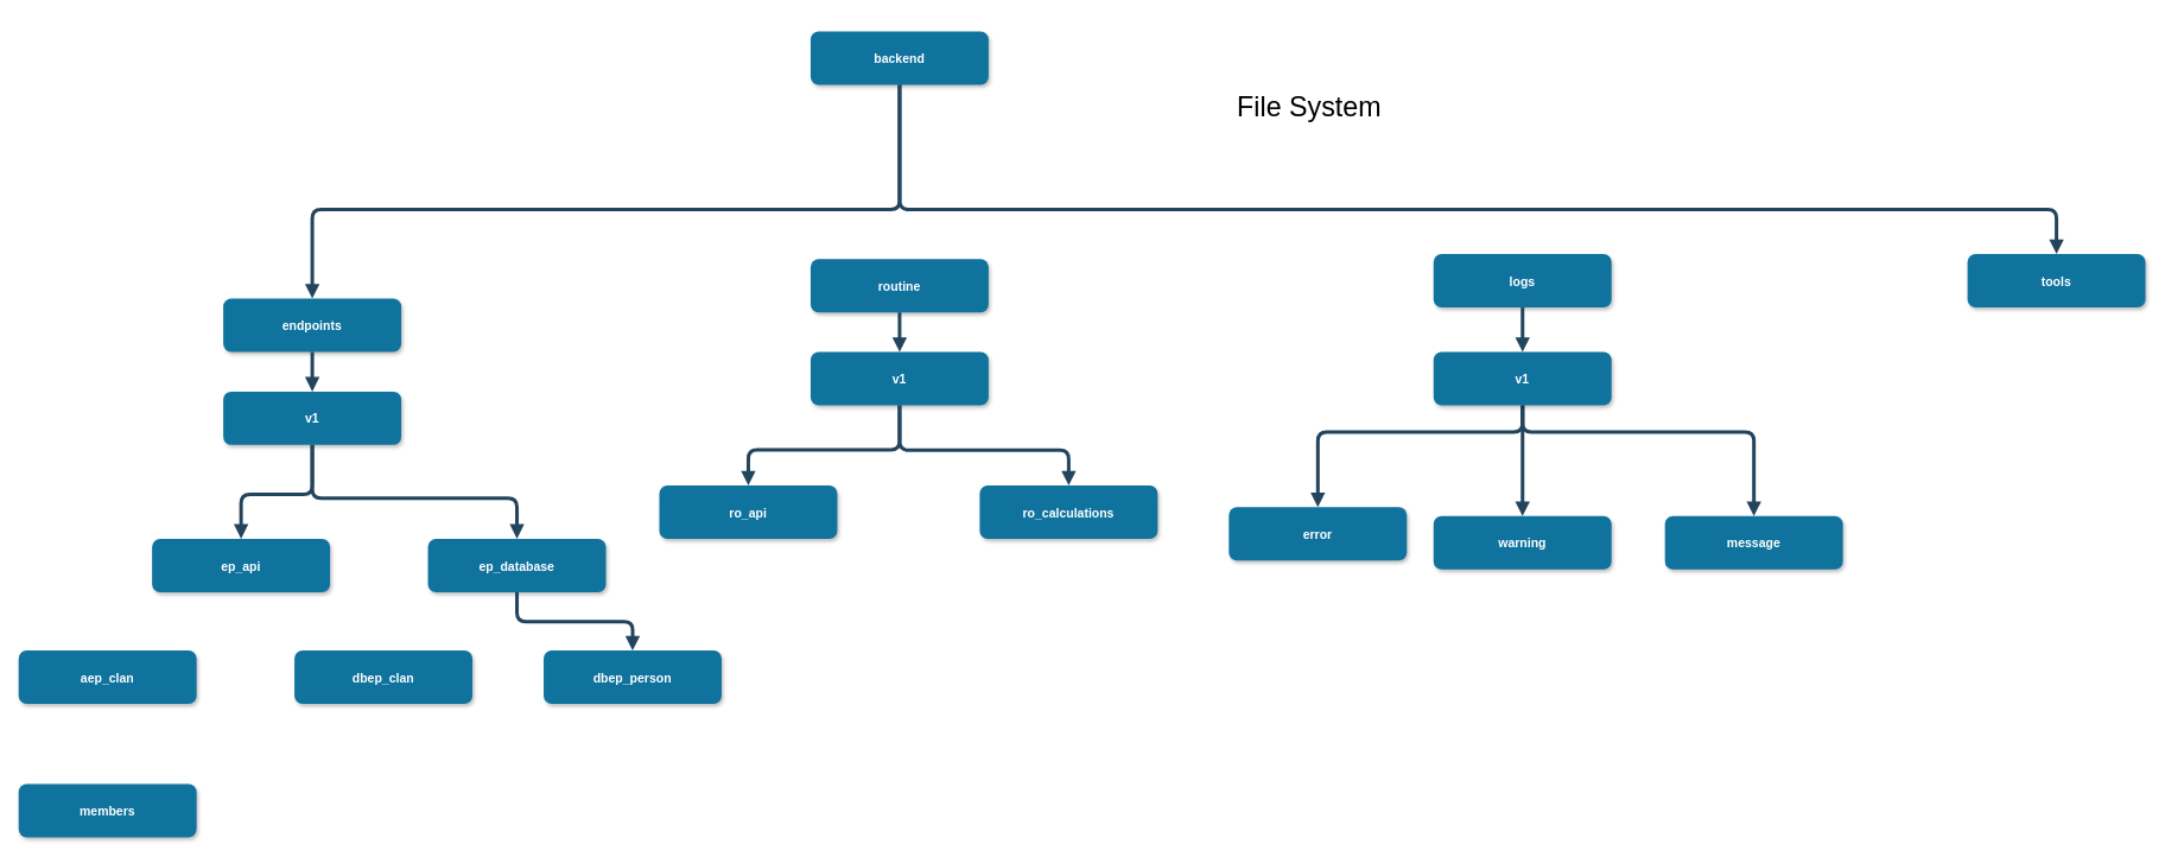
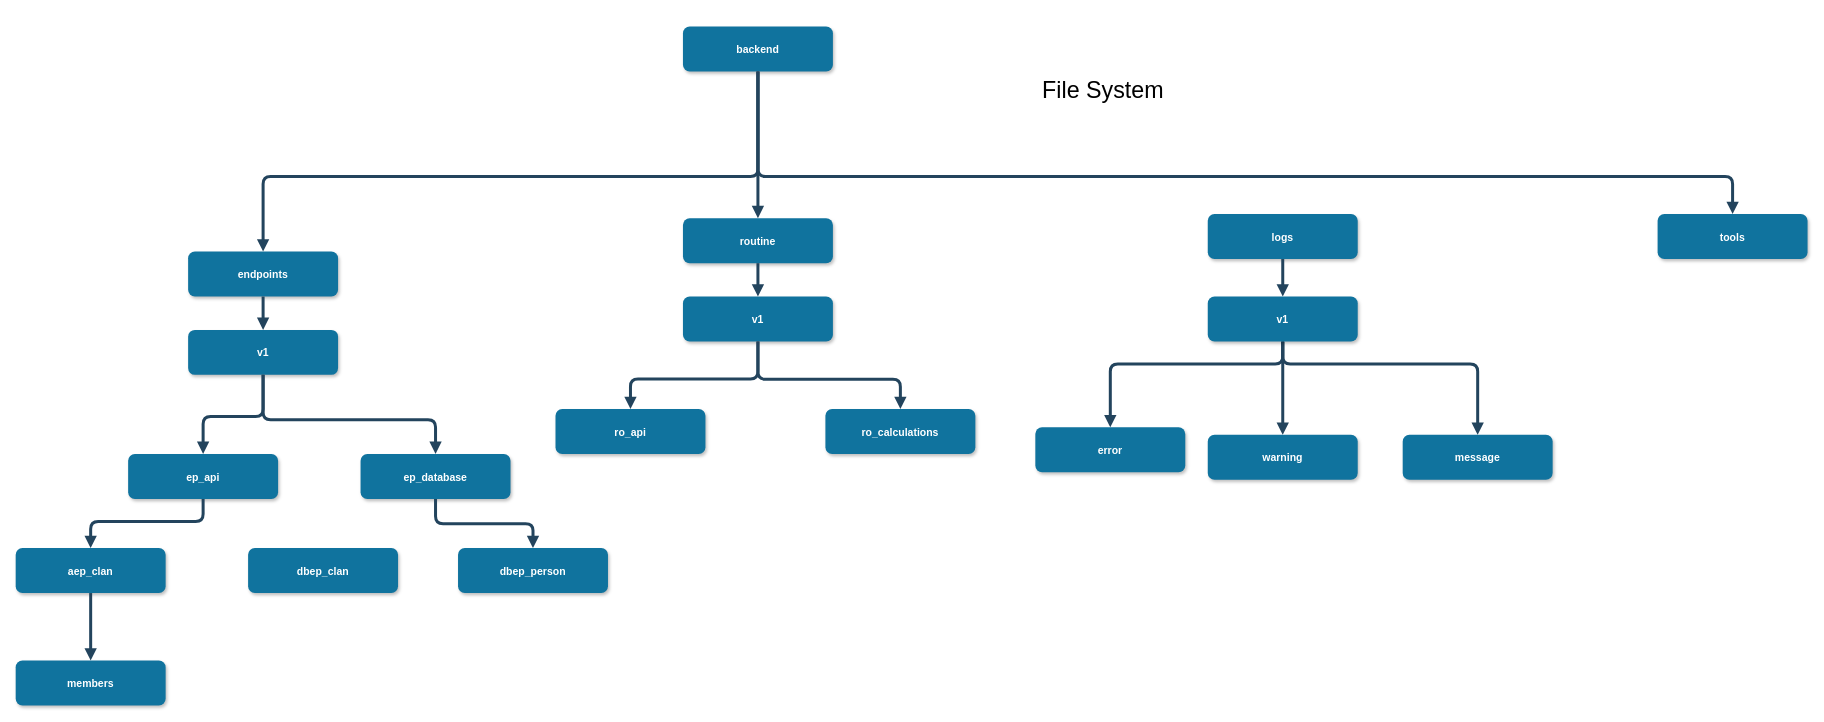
  <mxCell id="0" />
  <mxCell id="1" parent="0" />
  <mxCell id="2" value="backend" style="rounded=1;fillColor=#10739E;strokeColor=none;shadow=1;gradientColor=none;fontStyle=1;fontColor=#FFFFFF;fontSize=14;" parent="1" vertex="1"><mxGeometry x="910" y="35" width="200" height="60" as="geometry" /></mxCell>
  <mxCell id="3" value="endpoints" style="rounded=1;fillColor=#10739E;strokeColor=none;shadow=1;gradientColor=none;fontStyle=1;fontColor=#FFFFFF;fontSize=14;" parent="1" vertex="1"><mxGeometry x="250" y="335" width="200" height="60" as="geometry" /></mxCell>
  <mxCell id="4" value="" style="edgeStyle=elbowEdgeStyle;elbow=vertical;strokeWidth=4;endArrow=block;endFill=1;fontStyle=1;strokeColor=#23445D;exitX=0.5;exitY=1;exitDx=0;exitDy=0;" parent="1" source="2" target="3" edge="1"><mxGeometry x="22" y="165.5" width="100" height="100" as="geometry"><mxPoint x="642" y="210.5" as="sourcePoint" /><mxPoint x="-8" y="-29.5" as="targetPoint" /><Array as="points"><mxPoint x="680" y="235" /><mxPoint x="540" y="235" /><mxPoint x="840" y="235" /></Array></mxGeometry></mxCell>
+ <mxCell id="5" value="" style="edgeStyle=elbowEdgeStyle;elbow=vertical;strokeWidth=4;endArrow=block;endFill=1;fontStyle=1;strokeColor=#23445D;exitX=0.5;exitY=1;exitDx=0;exitDy=0;entryX=0.5;entryY=0;entryDx=0;entryDy=0;" parent="1" source="2" target="13" edge="1"><mxGeometry x="20" y="166" width="100" height="100" as="geometry"><mxPoint x="640" y="210.5" as="sourcePoint" /><mxPoint x="1590" y="265" as="targetPoint" /><Array as="points"><mxPoint x="950" y="235" /><mxPoint x="850" y="234" /></Array></mxGeometry></mxCell>
  <mxCell id="6" value="v1" style="rounded=1;fillColor=#10739E;strokeColor=none;shadow=1;gradientColor=none;fontStyle=1;fontColor=#FFFFFF;fontSize=14;" parent="1" vertex="1"><mxGeometry x="250" y="439.5" width="200" height="60" as="geometry" /></mxCell>
  <mxCell id="7" value="ep_api" style="rounded=1;fillColor=#10739E;strokeColor=none;shadow=1;gradientColor=none;fontStyle=1;fontColor=#FFFFFF;fontSize=14;" parent="1" vertex="1"><mxGeometry x="170" y="605" width="200" height="60" as="geometry" /></mxCell>
  <mxCell id="8" value="ep_database" style="rounded=1;fillColor=#10739E;strokeColor=none;shadow=1;gradientColor=none;fontStyle=1;fontColor=#FFFFFF;fontSize=14;" parent="1" vertex="1"><mxGeometry x="480" y="605" width="200" height="60" as="geometry" /></mxCell>
  <mxCell id="9" value="" style="edgeStyle=elbowEdgeStyle;elbow=vertical;strokeWidth=4;endArrow=block;endFill=1;fontStyle=1;strokeColor=#23445D;exitX=0.5;exitY=1;exitDx=0;exitDy=0;entryX=0.5;entryY=0;entryDx=0;entryDy=0;" parent="1" source="6" target="8" edge="1"><mxGeometry x="-372" y="804.5" width="100" height="100" as="geometry"><mxPoint x="250" y="709.5" as="sourcePoint" /><mxPoint x="1198" y="903.5" as="targetPoint" /><Array as="points"><mxPoint x="590" y="559.5" /></Array></mxGeometry></mxCell>
  <mxCell id="10" value="" style="edgeStyle=elbowEdgeStyle;elbow=vertical;strokeWidth=4;endArrow=block;endFill=1;fontStyle=1;strokeColor=#23445D;exitX=0.5;exitY=1;exitDx=0;exitDy=0;entryX=0.5;entryY=0;entryDx=0;entryDy=0;" parent="1" source="6" target="7" edge="1"><mxGeometry x="-362" y="814.5" width="100" height="100" as="geometry"><mxPoint x="580" y="519.5" as="sourcePoint" /><mxPoint x="790" y="609.5" as="targetPoint" /><Array as="points"><mxPoint x="260" y="555" /><mxPoint x="340" y="555" /><mxPoint x="530" y="559.5" /><mxPoint x="600" y="569.5" /></Array></mxGeometry></mxCell>
  <mxCell id="11" value="aep_clan" style="rounded=1;fillColor=#10739E;strokeColor=none;shadow=1;gradientColor=none;fontStyle=1;fontColor=#FFFFFF;fontSize=14;" parent="1" vertex="1"><mxGeometry x="20" y="730.5" width="200" height="60" as="geometry" /></mxCell>
+ <mxCell id="12" value="" style="edgeStyle=elbowEdgeStyle;elbow=vertical;strokeWidth=4;endArrow=block;endFill=1;fontStyle=1;strokeColor=#23445D;exitX=0.5;exitY=1;exitDx=0;exitDy=0;entryX=0.5;entryY=0;entryDx=0;entryDy=0;" parent="1" source="7" target="11" edge="1"><mxGeometry x="-412" y="994.5" width="100" height="100" as="geometry"><mxPoint x="520" y="689.5" as="sourcePoint" /><mxPoint x="310" y="779.5" as="targetPoint" /><Array as="points"><mxPoint x="160" y="695" /><mxPoint x="550" y="749.5" /></Array></mxGeometry></mxCell>
  <mxCell id="13" value="routine" style="rounded=1;fillColor=#10739E;strokeColor=none;shadow=1;gradientColor=none;fontStyle=1;fontColor=#FFFFFF;fontSize=14;" parent="1" vertex="1"><mxGeometry x="910" y="290.5" width="200" height="60" as="geometry" /></mxCell>
  <mxCell id="14" value="" style="edgeStyle=elbowEdgeStyle;elbow=vertical;strokeWidth=4;endArrow=block;endFill=1;fontStyle=1;strokeColor=#23445D;exitX=0.5;exitY=1;exitDx=0;exitDy=0;entryX=0.5;entryY=0;entryDx=0;entryDy=0;" parent="1" source="3" target="6" edge="1"><mxGeometry x="-582" y="804.5" width="100" height="100" as="geometry"><mxPoint x="360" y="509.5" as="sourcePoint" /><mxPoint x="570" y="599.5" as="targetPoint" /><Array as="points" /></mxGeometry></mxCell>
  <mxCell id="15" value="v1" style="rounded=1;fillColor=#10739E;strokeColor=none;shadow=1;gradientColor=none;fontStyle=1;fontColor=#FFFFFF;fontSize=14;" parent="1" vertex="1"><mxGeometry x="910" y="395" width="200" height="60" as="geometry" /></mxCell>
  <mxCell id="16" value="" style="edgeStyle=elbowEdgeStyle;elbow=vertical;strokeWidth=4;endArrow=block;endFill=1;fontStyle=1;strokeColor=#23445D;exitX=0.5;exitY=1;exitDx=0;exitDy=0;entryX=0.5;entryY=0;entryDx=0;entryDy=0;" parent="1" source="13" target="15" edge="1"><mxGeometry x="-622" y="770" width="100" height="100" as="geometry"><mxPoint x="310" y="361" as="sourcePoint" /><mxPoint x="310" y="405" as="targetPoint" /><Array as="points" /></mxGeometry></mxCell>
  <mxCell id="17" value="ro_api" style="rounded=1;fillColor=#10739E;strokeColor=none;shadow=1;gradientColor=none;fontStyle=1;fontColor=#FFFFFF;fontSize=14;" parent="1" vertex="1"><mxGeometry x="740" y="545" width="200" height="60" as="geometry" /></mxCell>
  <mxCell id="18" value="ro_calculations" style="rounded=1;fillColor=#10739E;strokeColor=none;shadow=1;gradientColor=none;fontStyle=1;fontColor=#FFFFFF;fontSize=14;" parent="1" vertex="1"><mxGeometry x="1100" y="545" width="200" height="60" as="geometry" /></mxCell>
  <mxCell id="19" value="" style="edgeStyle=elbowEdgeStyle;elbow=vertical;strokeWidth=4;endArrow=block;endFill=1;fontStyle=1;strokeColor=#23445D;exitX=0.5;exitY=1;exitDx=0;exitDy=0;entryX=0.5;entryY=0;entryDx=0;entryDy=0;" parent="1" source="15" target="18" edge="1"><mxGeometry x="-632" y="760" width="100" height="100" as="geometry"><mxPoint x="310" y="465" as="sourcePoint" /><mxPoint x="520" y="555" as="targetPoint" /><Array as="points"><mxPoint x="1120" y="505.5" /><mxPoint x="1150" y="505" /><mxPoint x="1150" y="475" /></Array></mxGeometry></mxCell>
  <mxCell id="20" value="" style="edgeStyle=elbowEdgeStyle;elbow=vertical;strokeWidth=4;endArrow=block;endFill=1;fontStyle=1;strokeColor=#23445D;exitX=0.5;exitY=1;exitDx=0;exitDy=0;entryX=0.5;entryY=0;entryDx=0;entryDy=0;" parent="1" source="15" target="17" edge="1"><mxGeometry x="-622" y="770" width="100" height="100" as="geometry"><mxPoint x="1020" y="465" as="sourcePoint" /><mxPoint x="1210" y="555" as="targetPoint" /><Array as="points"><mxPoint x="980" y="505" /><mxPoint x="1160" y="485" /></Array></mxGeometry></mxCell>
  <mxCell id="21" value="" style="shape=image;verticalLabelPosition=bottom;labelBackgroundColor=default;verticalAlign=top;aspect=fixed;imageAspect=0;image=https://user-images.githubusercontent.com/727262/40395108-6bcc327a-5e1e-11e8-9f76-3917983b8563.png;" parent="1" vertex="1"><mxGeometry x="1155.08" y="20.5" width="214.92" height="190" as="geometry" /></mxCell>
  <mxCell id="22" value="&lt;font style=&quot;font-size: 31px;&quot;&gt;File System&lt;/font&gt;" style="text;html=1;align=center;verticalAlign=middle;resizable=0;points=[];autosize=1;strokeColor=none;fillColor=none;" parent="1" vertex="1"><mxGeometry x="1375" y="95" width="190" height="50" as="geometry" /></mxCell>
  <mxCell id="23" value="logs" style="rounded=1;fillColor=#10739E;strokeColor=none;shadow=1;gradientColor=none;fontStyle=1;fontColor=#FFFFFF;fontSize=14;" parent="1" vertex="1"><mxGeometry x="1610" y="285" width="200" height="60" as="geometry" /></mxCell>
  <mxCell id="24" value="error" style="rounded=1;fillColor=#10739E;strokeColor=none;shadow=1;gradientColor=none;fontStyle=1;fontColor=#FFFFFF;fontSize=14;" parent="1" vertex="1"><mxGeometry x="1380" y="569.5" width="200" height="60" as="geometry" /></mxCell>
  <mxCell id="25" value="warning" style="rounded=1;fillColor=#10739E;strokeColor=none;shadow=1;gradientColor=none;fontStyle=1;fontColor=#FFFFFF;fontSize=14;" parent="1" vertex="1"><mxGeometry x="1610" y="579.5" width="200" height="60" as="geometry" /></mxCell>
  <mxCell id="26" value="message" style="rounded=1;fillColor=#10739E;strokeColor=none;shadow=1;gradientColor=none;fontStyle=1;fontColor=#FFFFFF;fontSize=14;" parent="1" vertex="1"><mxGeometry x="1870" y="579.5" width="200" height="60" as="geometry" /></mxCell>
  <mxCell id="27" value="" style="edgeStyle=elbowEdgeStyle;elbow=vertical;strokeWidth=4;endArrow=block;endFill=1;fontStyle=1;strokeColor=#23445D;exitX=0.5;exitY=1;exitDx=0;exitDy=0;entryX=0.5;entryY=0;entryDx=0;entryDy=0;" parent="1" source="33" target="26" edge="1"><mxGeometry x="228" y="619.5" width="100" height="100" as="geometry"><mxPoint x="1870" y="315" as="sourcePoint" /><mxPoint x="2060" y="405" as="targetPoint" /><Array as="points"><mxPoint x="1820" y="485" /><mxPoint x="2010" y="364.5" /><mxPoint x="2010" y="334.5" /></Array></mxGeometry></mxCell>
  <mxCell id="28" value="" style="edgeStyle=elbowEdgeStyle;elbow=vertical;strokeWidth=4;endArrow=block;endFill=1;fontStyle=1;strokeColor=#23445D;exitX=0.5;exitY=1;exitDx=0;exitDy=0;entryX=0.5;entryY=0;entryDx=0;entryDy=0;" parent="1" source="33" target="25" edge="1"><mxGeometry x="238" y="629.5" width="100" height="100" as="geometry"><mxPoint x="1720" y="395" as="sourcePoint" /><mxPoint x="1980" y="590" as="targetPoint" /><Array as="points"><mxPoint x="1730" y="485" /><mxPoint x="2020" y="374.5" /><mxPoint x="2020" y="344.5" /></Array></mxGeometry></mxCell>
  <mxCell id="29" value="" style="edgeStyle=elbowEdgeStyle;elbow=vertical;strokeWidth=4;endArrow=block;endFill=1;fontStyle=1;strokeColor=#23445D;exitX=0.5;exitY=1;exitDx=0;exitDy=0;entryX=0.5;entryY=0;entryDx=0;entryDy=0;" parent="1" source="33" target="24" edge="1"><mxGeometry x="238" y="629.5" width="100" height="100" as="geometry"><mxPoint x="1720" y="395" as="sourcePoint" /><mxPoint x="1980" y="590" as="targetPoint" /><Array as="points"><mxPoint x="1560" y="485" /><mxPoint x="2020" y="344.5" /></Array></mxGeometry></mxCell>
  <mxCell id="30" value="members" style="rounded=1;fillColor=#10739E;strokeColor=none;shadow=1;gradientColor=none;fontStyle=1;fontColor=#FFFFFF;fontSize=14;" parent="1" vertex="1"><mxGeometry x="20" y="880.5" width="200" height="60" as="geometry" /></mxCell>
+ <mxCell id="31" value="" style="edgeStyle=elbowEdgeStyle;elbow=vertical;strokeWidth=4;endArrow=block;endFill=1;fontStyle=1;strokeColor=#23445D;exitX=0.5;exitY=1;exitDx=0;exitDy=0;entryX=0.5;entryY=0;entryDx=0;entryDy=0;" parent="1" source="11" target="30" edge="1"><mxGeometry x="-572.5" y="1105" width="100" height="100" as="geometry"><mxPoint x="490" y="795.5" as="sourcePoint" /><mxPoint x="190" y="870.5" as="targetPoint" /><Array as="points"><mxPoint x="140" y="840.5" /><mxPoint x="299.5" y="800" /><mxPoint x="389.5" y="860" /></Array></mxGeometry></mxCell>
  <mxCell id="32" value="" style="edgeStyle=elbowEdgeStyle;elbow=vertical;strokeWidth=4;endArrow=block;endFill=1;fontStyle=1;strokeColor=#23445D;exitX=0.5;exitY=1;exitDx=0;exitDy=0;entryX=0.5;entryY=0;entryDx=0;entryDy=0;" parent="1" source="23" target="33" edge="1"><mxGeometry x="238" y="629.5" width="100" height="100" as="geometry"><mxPoint x="1710" y="385" as="sourcePoint" /><mxPoint x="1470" y="580" as="targetPoint" /><Array as="points" /></mxGeometry></mxCell>
  <mxCell id="33" value="v1" style="rounded=1;fillColor=#10739E;strokeColor=none;shadow=1;gradientColor=none;fontStyle=1;fontColor=#FFFFFF;fontSize=14;" parent="1" vertex="1"><mxGeometry x="1610" y="395" width="200" height="60" as="geometry" /></mxCell>
  <mxCell id="34" value="dbep_clan" style="rounded=1;fillColor=#10739E;strokeColor=none;shadow=1;gradientColor=none;fontStyle=1;fontColor=#FFFFFF;fontSize=14;" parent="1" vertex="1"><mxGeometry x="330" y="730.5" width="200" height="60" as="geometry" /></mxCell>
  <mxCell id="35" value="dbep_person" style="rounded=1;fillColor=#10739E;strokeColor=none;shadow=1;gradientColor=none;fontStyle=1;fontColor=#FFFFFF;fontSize=14;" parent="1" vertex="1"><mxGeometry x="610" y="730.5" width="200" height="60" as="geometry" /></mxCell>
  <mxCell id="36" value="" style="edgeStyle=elbowEdgeStyle;elbow=vertical;strokeWidth=4;endArrow=block;endFill=1;fontStyle=1;strokeColor=#23445D;exitX=0.5;exitY=1;exitDx=0;exitDy=0;entryX=0.5;entryY=0;entryDx=0;entryDy=0;" parent="1" source="8" target="35" edge="1"><mxGeometry x="-522" y="820" width="100" height="100" as="geometry"><mxPoint x="420" y="525.5" as="sourcePoint" /><mxPoint x="590" y="615.5" as="targetPoint" /><Array as="points" /></mxGeometry></mxCell>
  <mxCell id="37" value="" style="edgeStyle=elbowEdgeStyle;elbow=vertical;strokeWidth=4;endArrow=block;endFill=1;fontStyle=1;strokeColor=#23445D;exitX=0.5;exitY=1;exitDx=0;exitDy=0;entryX=0.5;entryY=0;entryDx=0;entryDy=0;" edge="1" parent="1" source="2" target="38"><mxGeometry x="40" y="186" width="100" height="100" as="geometry"><mxPoint x="1020" y="105" as="sourcePoint" /><mxPoint x="2330" y="275" as="targetPoint" /><Array as="points"><mxPoint x="1810" y="235" /><mxPoint x="1090" y="245" /><mxPoint x="870" y="254" /></Array></mxGeometry></mxCell>
  <mxCell id="38" value="tools" style="rounded=1;fillColor=#10739E;strokeColor=none;shadow=1;gradientColor=none;fontStyle=1;fontColor=#FFFFFF;fontSize=14;" vertex="1" parent="1"><mxGeometry x="2210" y="285" width="200" height="60" as="geometry" /></mxCell>
